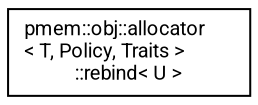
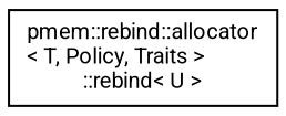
  digraph {
    rankdir=LR
    fontname=Roboto
-   n1 [color=black fillcolor=white fontname=Roboto fontsize=10 height=0.2 label="pmem::obj::allocator\l\< T, Policy, Traits \>\l::rebind\< U \>" shape=record style=filled width=0.4]
+   n1 [color=black fillcolor=white fontname=Roboto fontsize=10 height=0.2 label="pmem::rebind::allocator\l\< T, Policy, Traits \>\l::rebind\< U \>" shape=record style=filled width=0.4]
  }
